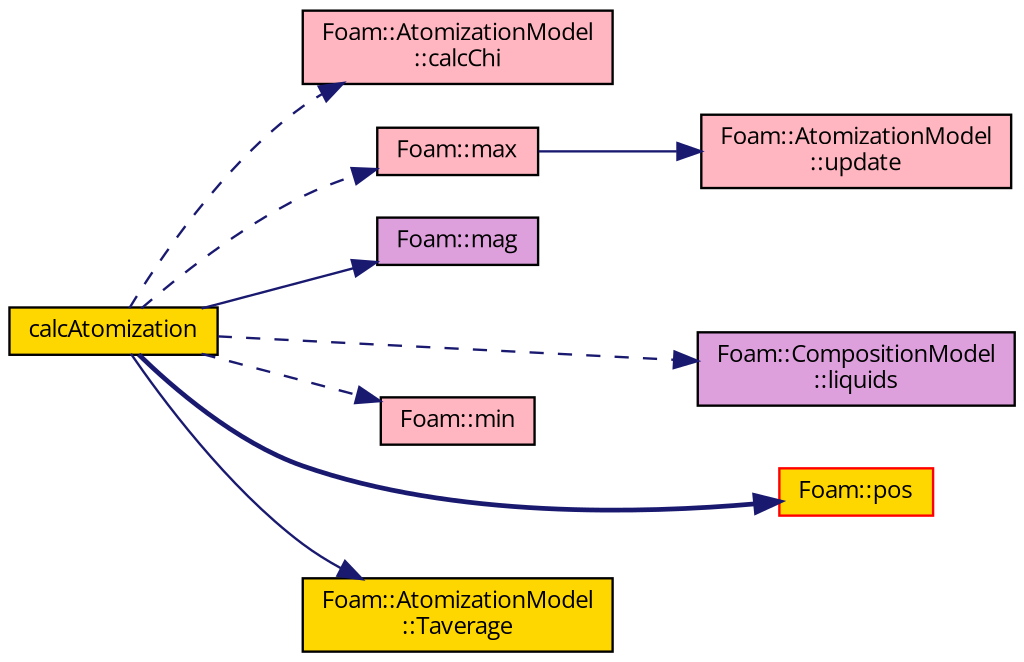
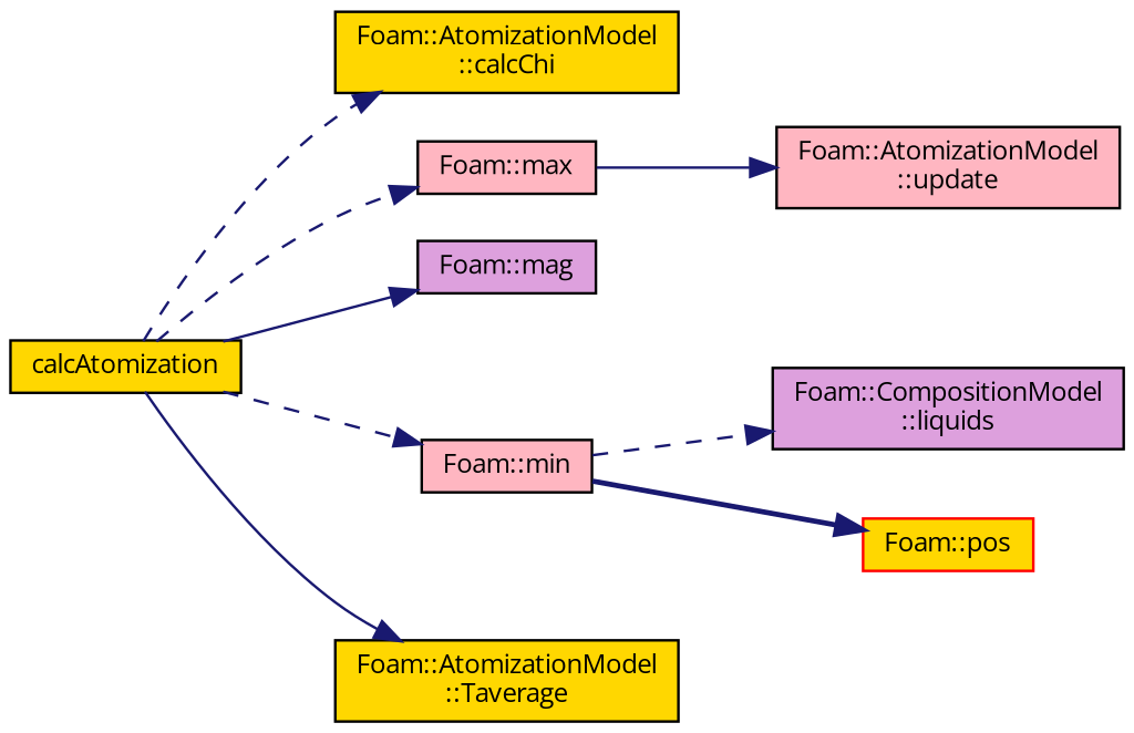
  digraph {
    fontname="Open Sans"
    rankdir=LR
    node [color=black fillcolor=lightpink fontname="Open Sans" fontsize=10 shape=record style=filled]
    edge [color=midnightblue fontname="Open Sans" fontsize=10 labelfontname=FreeSans labelfontsize=10 style=dashed]
    n1 [fillcolor=gold fontcolor=black height=0.2 label=calcAtomization width=0.4]
-   n2 [height=0.2 label="Foam::AtomizationModel\l::calcChi" width=0.4]
+   n2 [fillcolor=gold height=0.2 label="Foam::AtomizationModel\l::calcChi" width=0.4]
    n3 [fillcolor=plum height=0.2 label="Foam::CompositionModel\l::liquids" width=0.4]
    n4 [fillcolor=plum height=0.2 label="Foam::mag" width=0.4]
    n5 [height=0.2 label="Foam::max" width=0.4]
    n6 [height=0.2 label="Foam::min" width=0.4]
    n7 [color=red fillcolor=gold height=0.2 label="Foam::pos" width=0.4]
    n8 [fillcolor=gold height=0.2 label="Foam::AtomizationModel\l::Taverage" width=0.4]
    n9 [height=0.2 label="Foam::AtomizationModel\l::update" width=0.4]
    n1 -> n2
-   n1 -> n3
+   n6 -> n3
    n1 -> n4 [style=solid]
    n1 -> n5
    n1 -> n6
-   n1 -> n7 [style=bold]
+   n6 -> n7 [style=bold]
    n1 -> n8 [style=solid]
    n5 -> n9 [style=solid]
  }
